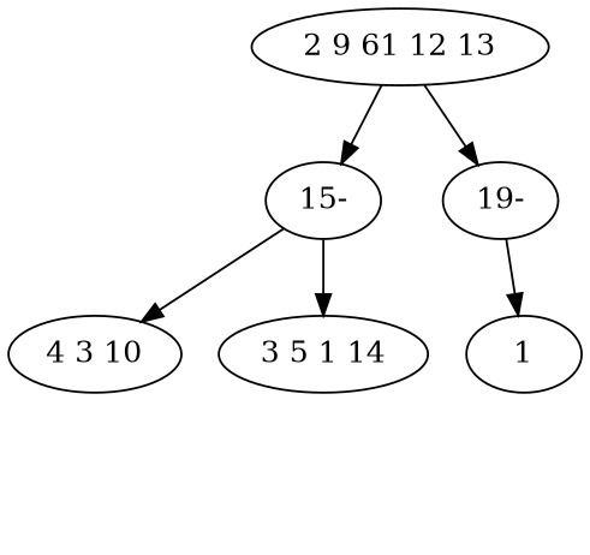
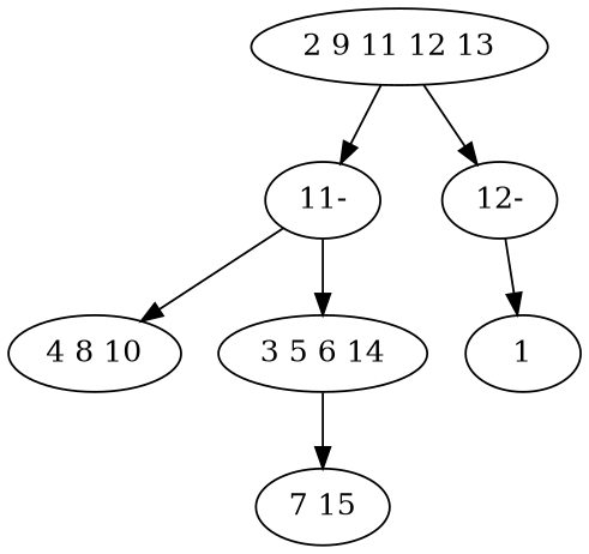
  digraph {
-   n1 [label="2 9 61 12 13"]
-   n2 [label="15-"]
-   n3 [label="19-"]
-   n4 [label="4 3 10"]
-   n5 [label="3 5 1 14"]
+   n1 [label="2 9 11 12 13"]
+   n2 [label="11-"]
+   n3 [label="12-"]
+   n4 [label="4 8 10"]
+   n5 [label="3 5 6 14"]
    n6 [label=1]
+   n7 [label="7 15"]
    n1 -> n2
    n1 -> n3
    n2 -> n4
    n2 -> n5
    n3 -> n6
+   n5 -> n7
  }
